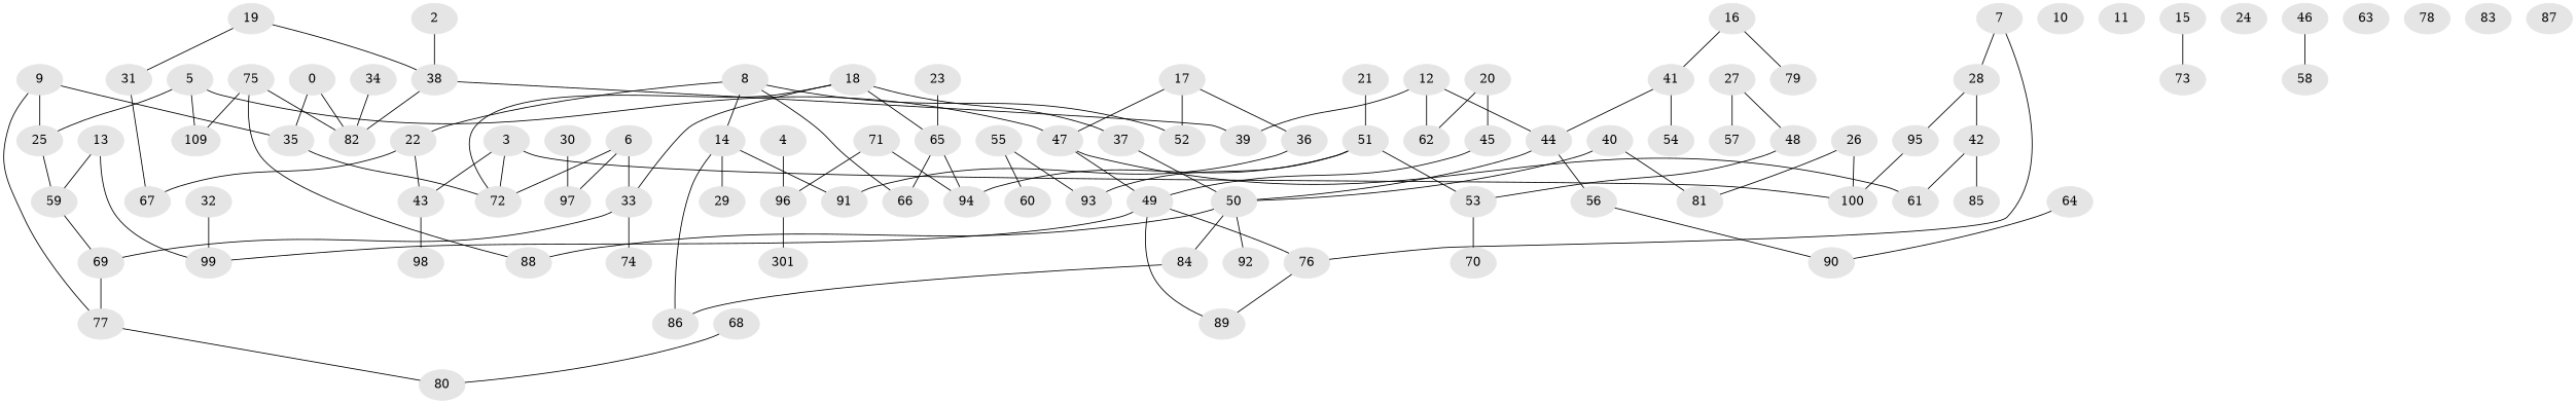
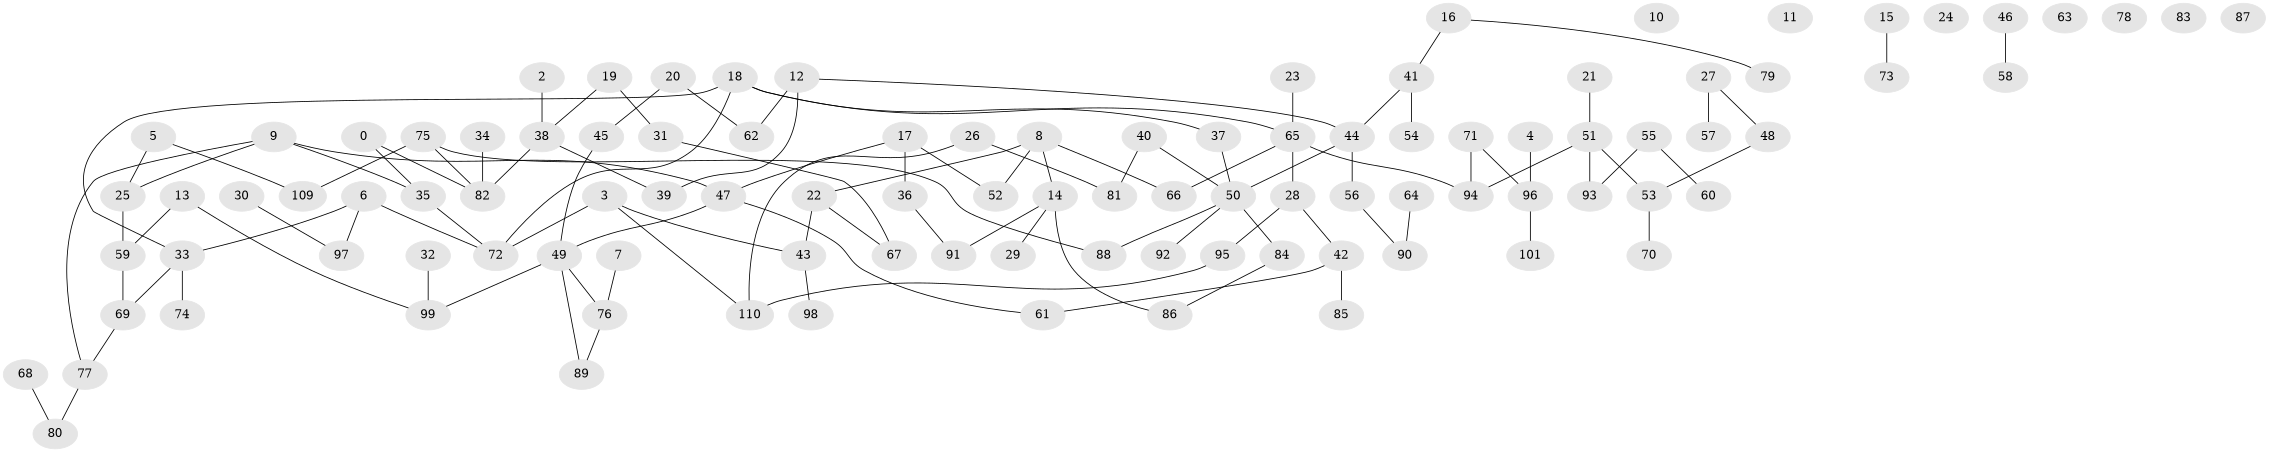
  graph {
    fontname="DejaVu Serif"
    node [color=gray90 fontname="DejaVu Serif" style=filled]
    edge [fontname="DejaVu Serif"]
    n1 [label=0]
    35
    82
    72
    2
    38
    39
    3
    43
-   100
+   100 [label=110]
    98
    4
    96
-   101 [label=301]
+   101
    5
    25
    n17 [label=109]
    59
    6
    33
    97
    69
    74
    7
    28
    76
    42
    95
    89
    8
    14
    22
    52
    66
    29
    86
    91
    67
    9
    47
    77
    61
    49
    80
    10
    11
    12
    44
    62
    50
    56
    13
    99
    15
    73
    16
    41
    79
    54
    17
    36
    18
    37
    65
    94
    19
    31
    20
    45
    21
    51
    53
    93
    23
    24
    26
    81
    27
    48
    57
    85
    30
    32
    34
    84
    88
    92
    40
    90
    46
    58
    70
    55
    60
    63
    64
    68
    71
    75
    78
    83
    87
    n1 -- 35
    n1 -- 82
    35 -- 72
    2 -- 38
    38 -- 82
    38 -- 39
    3 -- 72
    3 -- 43
    3 -- 100
    43 -- 98
    4 -- 96
    96 -- 101
    5 -- 25
    5 -- n17
    25 -- 59
    59 -- 69
    6 -- 72
    6 -- 33
    6 -- 97
    33 -- 69
    33 -- 74
    69 -- 77
-   7 -- 28
+   65 -- 28
    7 -- 76
    28 -- 42
    28 -- 95
    76 -- 89
    42 -- 61
    42 -- 85
    95 -- 100
    8 -- 14
    8 -- 22
    8 -- 52
    8 -- 66
    14 -- 29
    14 -- 86
    14 -- 91
    22 -- 43
    22 -- 67
    9 -- 35
    9 -- 25
-   5 -- 47
+   9 -- 47
    9 -- 77
    47 -- 61
    47 -- 49
    77 -- 80
    49 -- 76
    49 -- 89
    49 -- 99
    12 -- 39
    12 -- 44
    12 -- 62
    44 -- 50
    44 -- 56
    50 -- 84
    50 -- 88
    50 -- 92
    56 -- 90
    13 -- 59
    13 -- 99
    15 -- 73
    16 -- 41
    16 -- 79
    41 -- 44
    41 -- 54
    17 -- 52
    17 -- 47
    17 -- 36
    36 -- 91
    18 -- 72
    18 -- 33
    18 -- 37
    18 -- 65
    37 -- 50
    65 -- 66
    65 -- 94
    19 -- 38
    19 -- 31
    31 -- 67
    20 -- 62
    20 -- 45
    45 -- 49
    21 -- 51
    51 -- 94
    51 -- 53
    51 -- 93
    53 -- 70
    23 -- 65
    26 -- 100
    26 -- 81
    27 -- 48
    27 -- 57
    48 -- 53
    30 -- 97
    32 -- 99
    34 -- 82
    84 -- 86
    40 -- 50
    40 -- 81
    46 -- 58
    55 -- 93
    55 -- 60
    64 -- 90
    68 -- 80
    71 -- 96
    71 -- 94
    75 -- 82
    75 -- n17
    75 -- 88
  }
